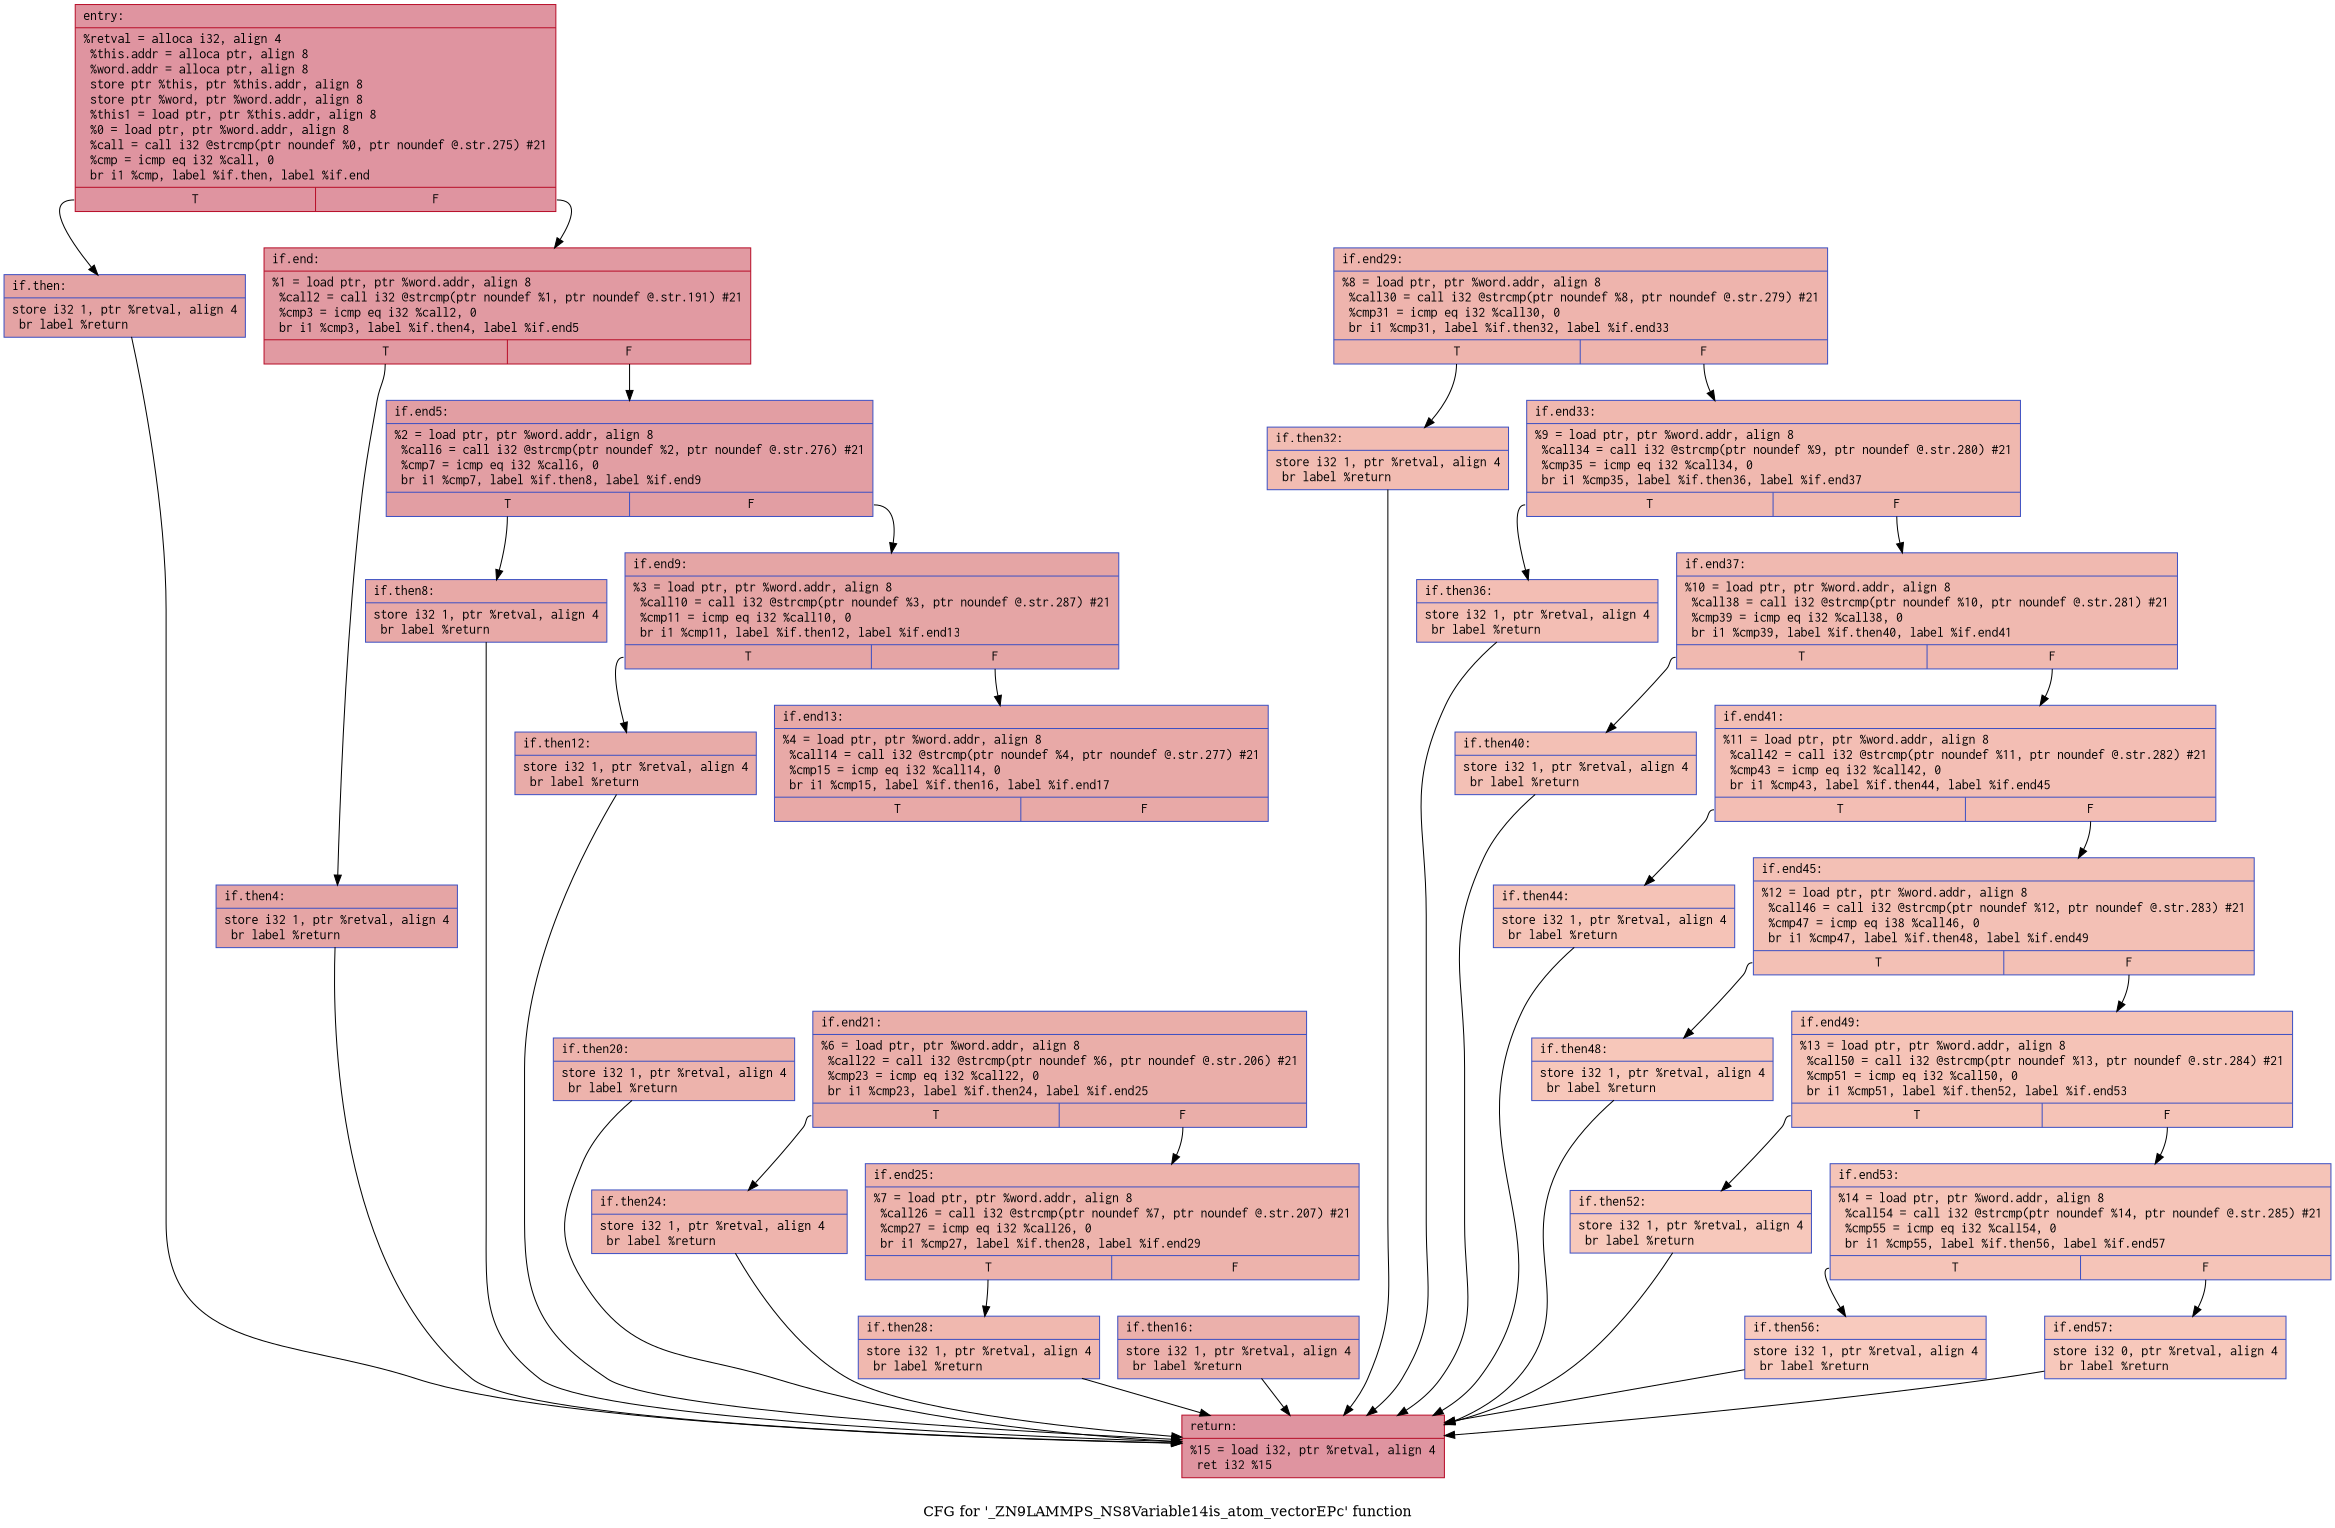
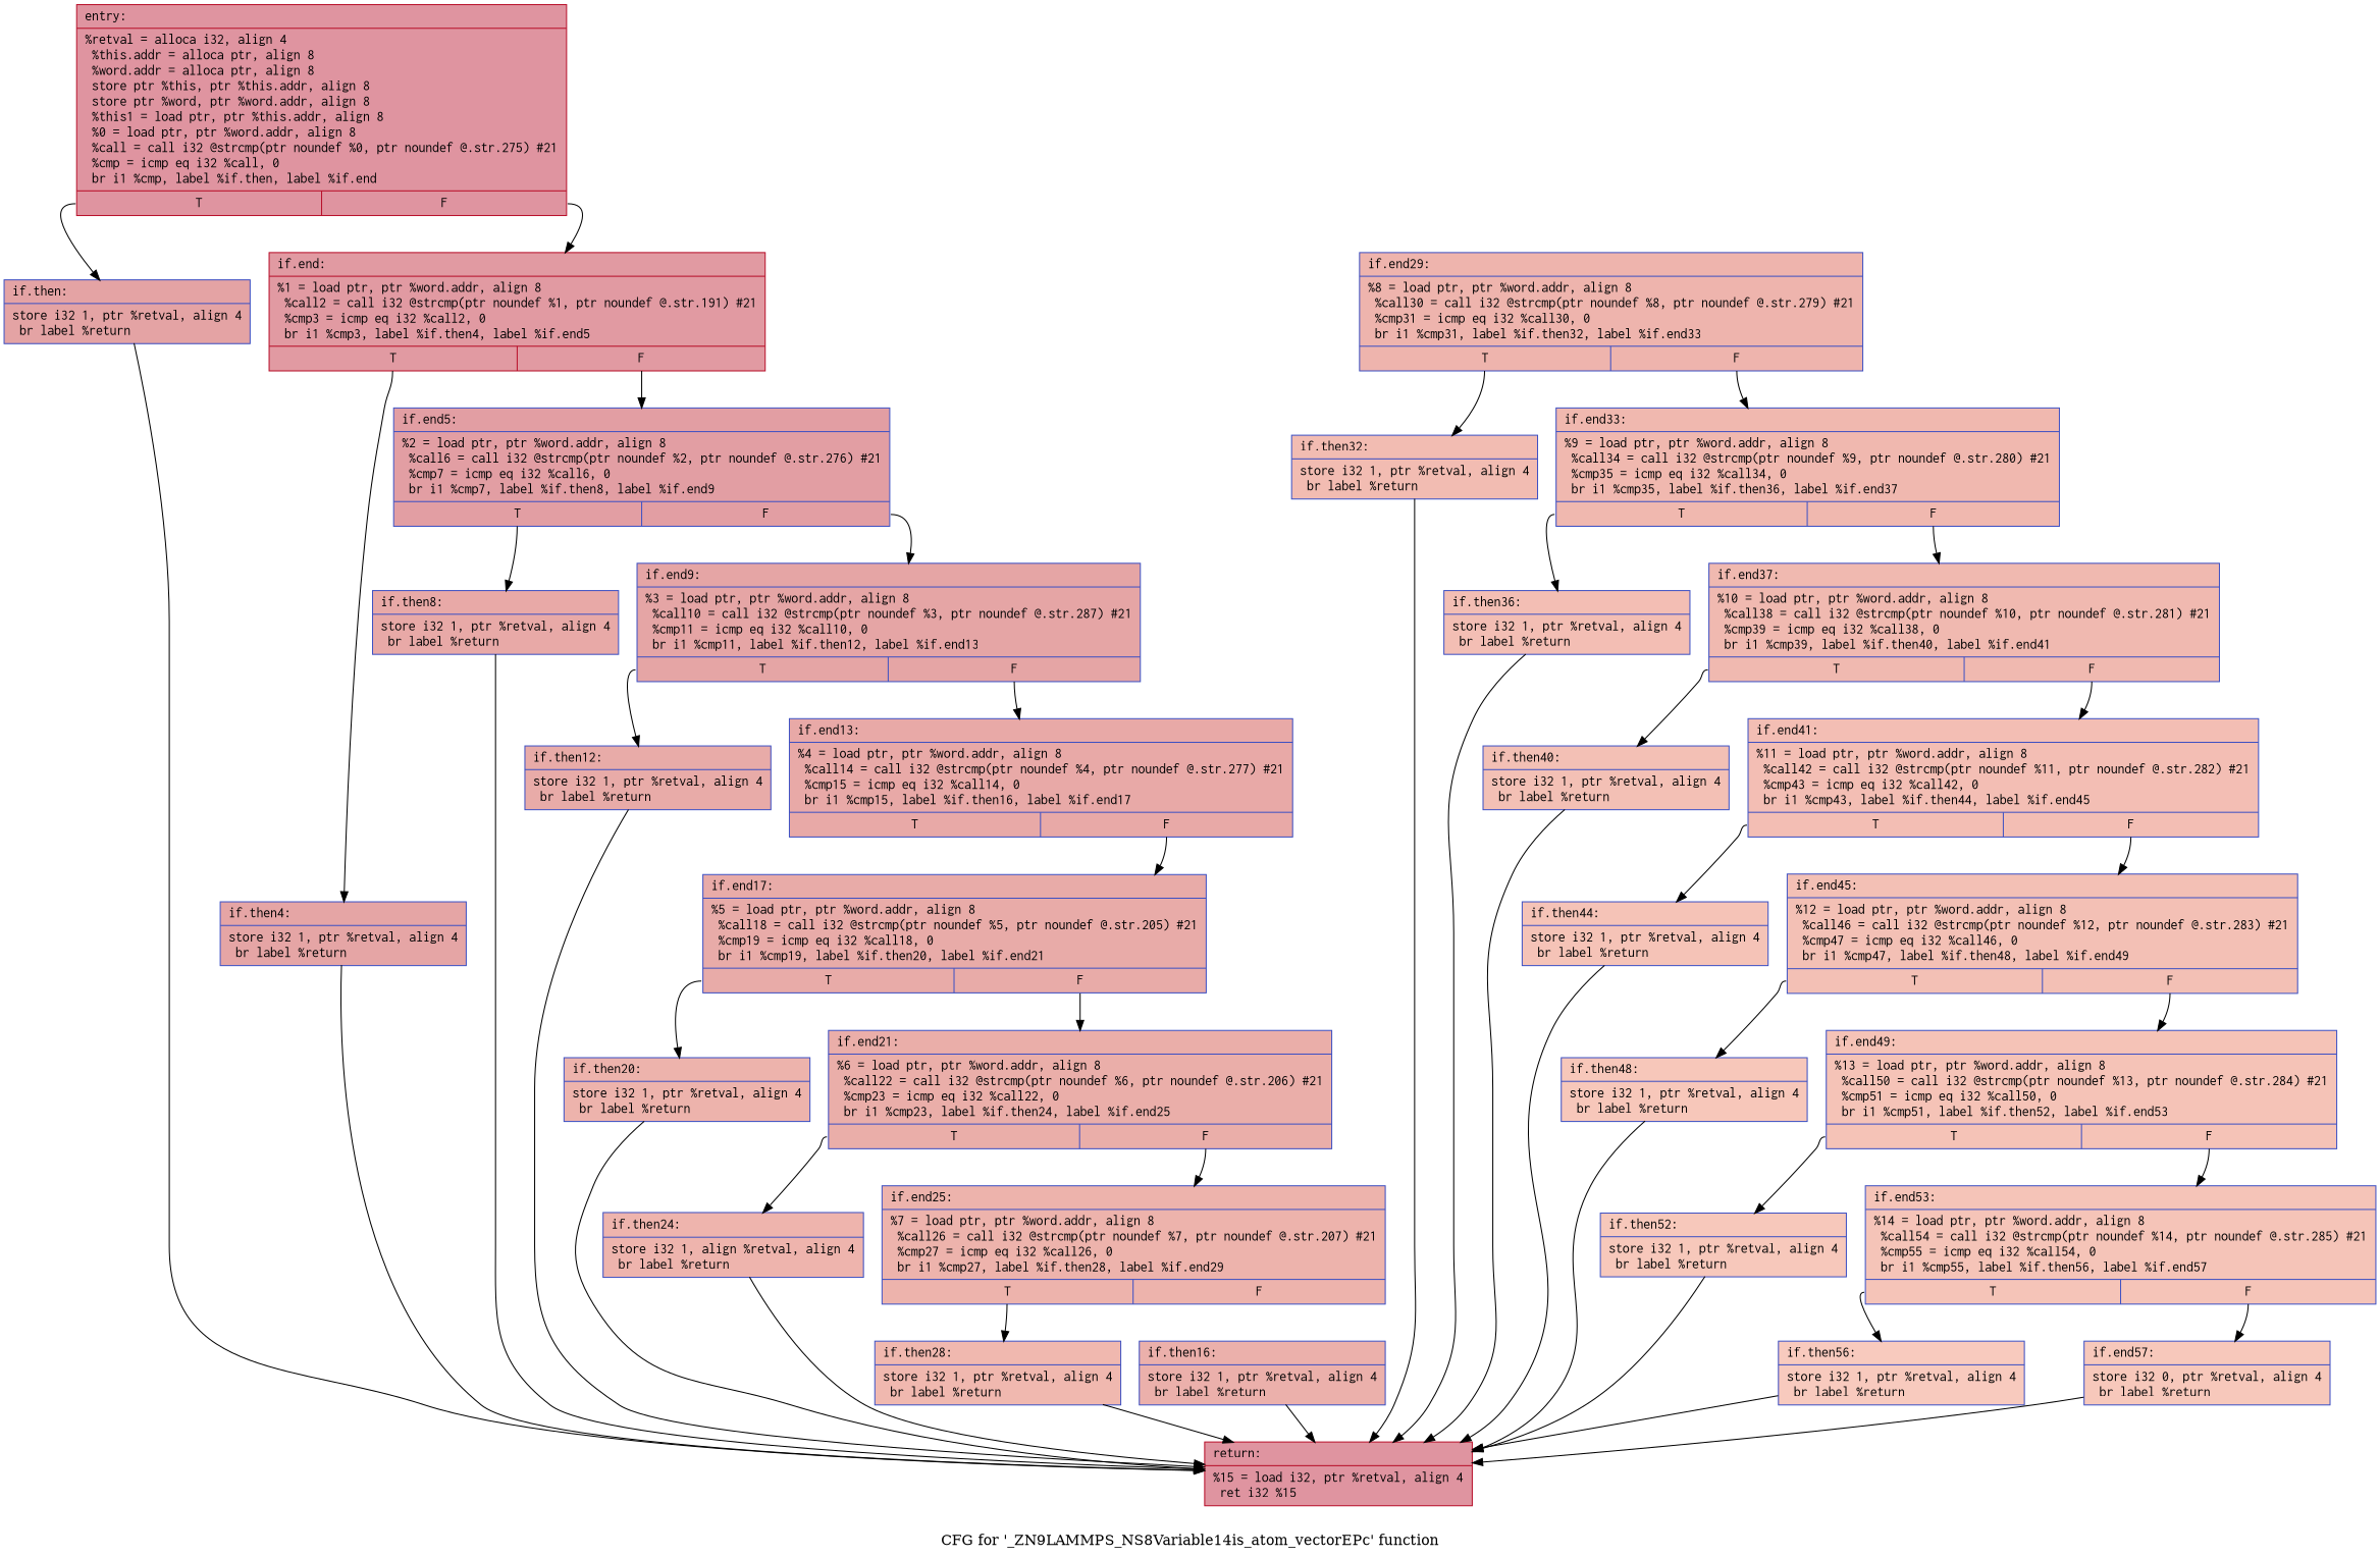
  digraph {
    label="CFG for '_ZN9LAMMPS_NS8Variable14is_atom_vectorEPc' function"
    node [color="#3d50c3ff" fillcolor="#b70d2870" fontname=Courier shape=record style=filled]
    n1 [color="#b70d28ff" label="{entry:\l|  %retval = alloca i32, align 4\l  %this.addr = alloca ptr, align 8\l  %word.addr = alloca ptr, align 8\l  store ptr %this, ptr %this.addr, align 8\l  store ptr %word, ptr %word.addr, align 8\l  %this1 = load ptr, ptr %this.addr, align 8\l  %0 = load ptr, ptr %word.addr, align 8\l  %call = call i32 @strcmp(ptr noundef %0, ptr noundef @.str.275) #21\l  %cmp = icmp eq i32 %call, 0\l  br i1 %cmp, label %if.then, label %if.end\l|{<s0>T|<s1>F}}"]
    n2 [fillcolor="#c32e3170" label="{if.then:\l|  store i32 1, ptr %retval, align 4\l  br label %return\l}"]
    n3 [color="#b70d28ff" fillcolor="#bb1b2c70" label="{if.end:\l|  %1 = load ptr, ptr %word.addr, align 8\l  %call2 = call i32 @strcmp(ptr noundef %1, ptr noundef @.str.191) #21\l  %cmp3 = icmp eq i32 %call2, 0\l  br i1 %cmp3, label %if.then4, label %if.end5\l|{<s0>T|<s1>F}}"]
    n4 [color="#b70d28ff" label="{return:\l|  %15 = load i32, ptr %retval, align 4\l  ret i32 %15\l}"]
    n5 [fillcolor="#c5333470" label="{if.then4:\l|  store i32 1, ptr %retval, align 4\l  br label %return\l}"]
    n6 [fillcolor="#be242e70" label="{if.end5:\l|  %2 = load ptr, ptr %word.addr, align 8\l  %call6 = call i32 @strcmp(ptr noundef %2, ptr noundef @.str.276) #21\l  %cmp7 = icmp eq i32 %call6, 0\l  br i1 %cmp7, label %if.then8, label %if.end9\l|{<s0>T|<s1>F}}"]
    n7 [fillcolor="#ca3b3770" label="{if.then8:\l|  store i32 1, ptr %retval, align 4\l  br label %return\l}"]
    n8 [fillcolor="#c5333470" label="{if.end9:\l|  %3 = load ptr, ptr %word.addr, align 8\l  %call10 = call i32 @strcmp(ptr noundef %3, ptr noundef @.str.287) #21\l  %cmp11 = icmp eq i32 %call10, 0\l  br i1 %cmp11, label %if.then12, label %if.end13\l|{<s0>T|<s1>F}}"]
    n9 [fillcolor="#cc403a70" label="{if.then12:\l|  store i32 1, ptr %retval, align 4\l  br label %return\l}"]
    n10 [fillcolor="#ca3b3770" label="{if.end13:\l|  %4 = load ptr, ptr %word.addr, align 8\l  %call14 = call i32 @strcmp(ptr noundef %4, ptr noundef @.str.277) #21\l  %cmp15 = icmp eq i32 %call14, 0\l  br i1 %cmp15, label %if.then16, label %if.end17\l|{<s0>T|<s1>F}}"]
+   n11 [fillcolor="#cc403a70" label="{if.end17:\l|  %5 = load ptr, ptr %word.addr, align 8\l  %call18 = call i32 @strcmp(ptr noundef %5, ptr noundef @.str.205) #21\l  %cmp19 = icmp eq i32 %call18, 0\l  br i1 %cmp19, label %if.then20, label %if.end21\l|{<s0>T|<s1>F}}"]
    n12 [fillcolor="#d24b4070" label="{if.then16:\l|  store i32 1, ptr %retval, align 4\l  br label %return\l}"]
    n13 [fillcolor="#d6524470" label="{if.then20:\l|  store i32 1, ptr %retval, align 4\l  br label %return\l}"]
    n14 [fillcolor="#d0473d70" label="{if.end21:\l|  %6 = load ptr, ptr %word.addr, align 8\l  %call22 = call i32 @strcmp(ptr noundef %6, ptr noundef @.str.206) #21\l  %cmp23 = icmp eq i32 %call22, 0\l  br i1 %cmp23, label %if.then24, label %if.end25\l|{<s0>T|<s1>F}}"]
-   n15 [fillcolor="#d8564670" label="{if.then24:\l|  store i32 1, ptr %retval, align 4\l  br label %return\l}"]
+   n15 [fillcolor="#d8564670" label="{if.then24:\l|  store i32 1, align %retval, align 4\l  br label %return\l}"]
    n16 [fillcolor="#d6524470" label="{if.end25:\l|  %7 = load ptr, ptr %word.addr, align 8\l  %call26 = call i32 @strcmp(ptr noundef %7, ptr noundef @.str.207) #21\l  %cmp27 = icmp eq i32 %call26, 0\l  br i1 %cmp27, label %if.then28, label %if.end29\l|{<s0>T|<s1>F}}"]
    n17 [fillcolor="#dc5d4a70" label="{if.then28:\l|  store i32 1, ptr %retval, align 4\l  br label %return\l}"]
    n18 [fillcolor="#d8564670" label="{if.end29:\l|  %8 = load ptr, ptr %word.addr, align 8\l  %call30 = call i32 @strcmp(ptr noundef %8, ptr noundef @.str.279) #21\l  %cmp31 = icmp eq i32 %call30, 0\l  br i1 %cmp31, label %if.then32, label %if.end33\l|{<s0>T|<s1>F}}"]
    n19 [fillcolor="#e1675170" label="{if.then32:\l|  store i32 1, ptr %retval, align 4\l  br label %return\l}"]
    n20 [fillcolor="#dc5d4a70" label="{if.end33:\l|  %9 = load ptr, ptr %word.addr, align 8\l  %call34 = call i32 @strcmp(ptr noundef %9, ptr noundef @.str.280) #21\l  %cmp35 = icmp eq i32 %call34, 0\l  br i1 %cmp35, label %if.then36, label %if.end37\l|{<s0>T|<s1>F}}"]
    n21 [fillcolor="#e36c5570" label="{if.then36:\l|  store i32 1, ptr %retval, align 4\l  br label %return\l}"]
    n22 [fillcolor="#de614d70" label="{if.end37:\l|  %10 = load ptr, ptr %word.addr, align 8\l  %call38 = call i32 @strcmp(ptr noundef %10, ptr noundef @.str.281) #21\l  %cmp39 = icmp eq i32 %call38, 0\l  br i1 %cmp39, label %if.then40, label %if.end41\l|{<s0>T|<s1>F}}"]
    n23 [fillcolor="#e5705870" label="{if.then40:\l|  store i32 1, ptr %retval, align 4\l  br label %return\l}"]
    n24 [fillcolor="#e36c5570" label="{if.end41:\l|  %11 = load ptr, ptr %word.addr, align 8\l  %call42 = call i32 @strcmp(ptr noundef %11, ptr noundef @.str.282) #21\l  %cmp43 = icmp eq i32 %call42, 0\l  br i1 %cmp43, label %if.then44, label %if.end45\l|{<s0>T|<s1>F}}"]
    n25 [fillcolor="#e8765c70" label="{if.then44:\l|  store i32 1, ptr %retval, align 4\l  br label %return\l}"]
-   n26 [fillcolor="#e5705870" label="{if.end45:\l|  %12 = load ptr, ptr %word.addr, align 8\l  %call46 = call i32 @strcmp(ptr noundef %12, ptr noundef @.str.283) #21\l  %cmp47 = icmp eq i38 %call46, 0\l  br i1 %cmp47, label %if.then48, label %if.end49\l|{<s0>T|<s1>F}}"]
+   n26 [fillcolor="#e5705870" label="{if.end45:\l|  %12 = load ptr, ptr %word.addr, align 8\l  %call46 = call i32 @strcmp(ptr noundef %12, ptr noundef @.str.283) #21\l  %cmp47 = icmp eq i32 %call46, 0\l  br i1 %cmp47, label %if.then48, label %if.end49\l|{<s0>T|<s1>F}}"]
    n27 [fillcolor="#ec7f6370" label="{if.then48:\l|  store i32 1, ptr %retval, align 4\l  br label %return\l}"]
    n28 [fillcolor="#e8765c70" label="{if.end49:\l|  %13 = load ptr, ptr %word.addr, align 8\l  %call50 = call i32 @strcmp(ptr noundef %13, ptr noundef @.str.284) #21\l  %cmp51 = icmp eq i32 %call50, 0\l  br i1 %cmp51, label %if.then52, label %if.end53\l|{<s0>T|<s1>F}}"]
    n29 [fillcolor="#ed836670" label="{if.then52:\l|  store i32 1, ptr %retval, align 4\l  br label %return\l}"]
    n30 [fillcolor="#e97a5f70" label="{if.end53:\l|  %14 = load ptr, ptr %word.addr, align 8\l  %call54 = call i32 @strcmp(ptr noundef %14, ptr noundef @.str.285) #21\l  %cmp55 = icmp eq i32 %call54, 0\l  br i1 %cmp55, label %if.then56, label %if.end57\l|{<s0>T|<s1>F}}"]
    n31 [fillcolor="#ef886b70" label="{if.then56:\l|  store i32 1, ptr %retval, align 4\l  br label %return\l}"]
    n32 [fillcolor="#ed836670" label="{if.end57:\l|  store i32 0, ptr %retval, align 4\l  br label %return\l}"]
    n1 -> n2 [tailport=s0]
    n1 -> n3 [tailport=s1]
    n2 -> n4
    n3 -> n5 [tailport=s0]
    n3 -> n6 [tailport=s1]
    n5 -> n4
    n6 -> n7 [tailport=s0]
    n6 -> n8 [tailport=s1]
    n7 -> n4
    n8 -> n9 [tailport=s0]
    n8 -> n10 [tailport=s1]
    n9 -> n4
+   n10 -> n11 [tailport=s1]
+   n11 -> n13 [tailport=s0]
+   n11 -> n14 [tailport=s1]
    n12 -> n4
    n13 -> n4
    n14 -> n15 [tailport=s0]
    n14 -> n16 [tailport=s1]
    n15 -> n4
    n16 -> n17 [tailport=s0]
    n17 -> n4
    n18 -> n19 [tailport=s0]
    n18 -> n20 [tailport=s1]
    n19 -> n4
    n20 -> n21 [tailport=s0]
    n20 -> n22 [tailport=s1]
    n21 -> n4
    n22 -> n23 [tailport=s0]
    n22 -> n24 [tailport=s1]
    n23 -> n4
    n24 -> n25 [tailport=s0]
    n24 -> n26 [tailport=s1]
    n25 -> n4
    n26 -> n27 [tailport=s0]
    n26 -> n28 [tailport=s1]
    n27 -> n4
    n28 -> n29 [tailport=s0]
    n28 -> n30 [tailport=s1]
    n29 -> n4
    n30 -> n31 [tailport=s0]
    n30 -> n32 [tailport=s1]
    n31 -> n4
    n32 -> n4
  }
